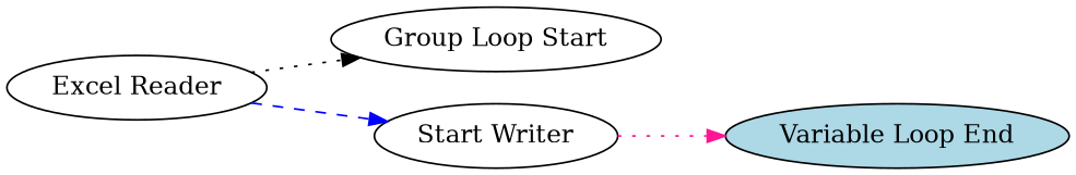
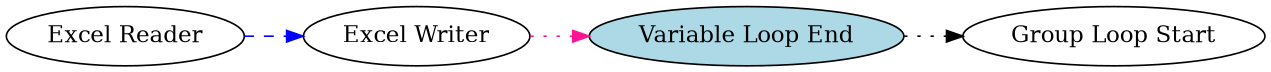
  digraph {
    rankdir=LR
    node [fillcolor=white style=filled]
    edge [style=dotted]
    n1 [label="Group Loop Start"]
-   n2 [label="Start Writer"]
+   n2 [label="Excel Writer"]
    n3 [fillcolor=lightblue label="Variable Loop End"]
    n4 [label="Excel Reader"]
    n2 -> n3 [color=deeppink]
-   n4 -> n1 [color=black]
+   n3 -> n1 [color=black]
    n4 -> n2 [color=blue style=dashed]
  }
